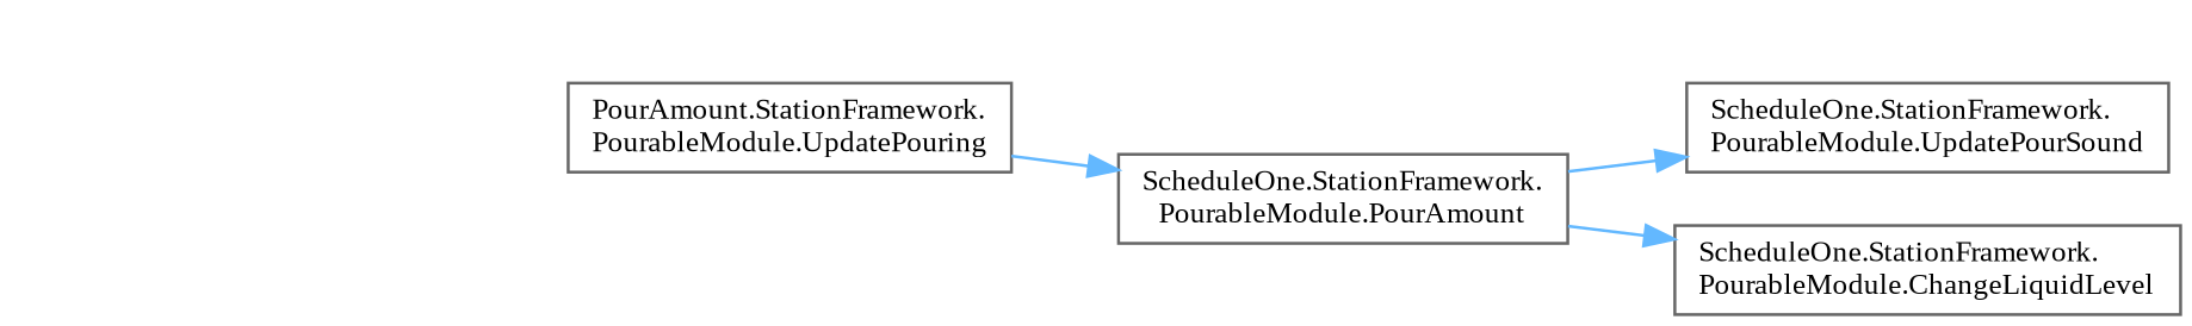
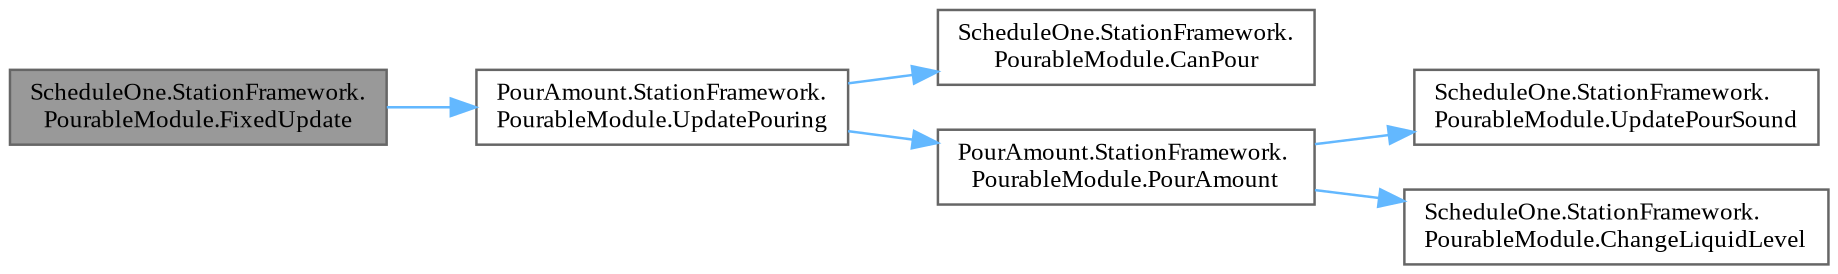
  digraph {
    fontname="Liberation Serif"
    rankdir=LR
    node [color=grey40 fillcolor=white fontname="Liberation Serif" fontsize=10 shape=box style=filled]
    edge [color=steelblue1 fontname="Liberation Serif" fontsize=10 labelfontname=Helvetica labelfontsize=10 style=solid]
+   n1 [color=gray40 fillcolor=grey60 fontcolor=black height=0.2 label="ScheduleOne.StationFramework.\lPourableModule.FixedUpdate" width=0.4]
    n2 [height=0.2 label="PourAmount.StationFramework.\lPourableModule.UpdatePouring" width=0.4]
-   n4 [height=0.2 label="ScheduleOne.StationFramework.\lPourableModule.PourAmount" width=0.4]
+   n3 [height=0.2 label="ScheduleOne.StationFramework.\lPourableModule.CanPour" width=0.4]
+   n4 [height=0.2 label="PourAmount.StationFramework.\lPourableModule.PourAmount" width=0.4]
    n5 [height=0.2 label="ScheduleOne.StationFramework.\lPourableModule.UpdatePourSound" width=0.4]
    n6 [height=0.2 label="ScheduleOne.StationFramework.\lPourableModule.ChangeLiquidLevel" width=0.4]
+   n1 -> n2
+   n2 -> n3
    n2 -> n4
    n4 -> n5
    n4 -> n6
  }
